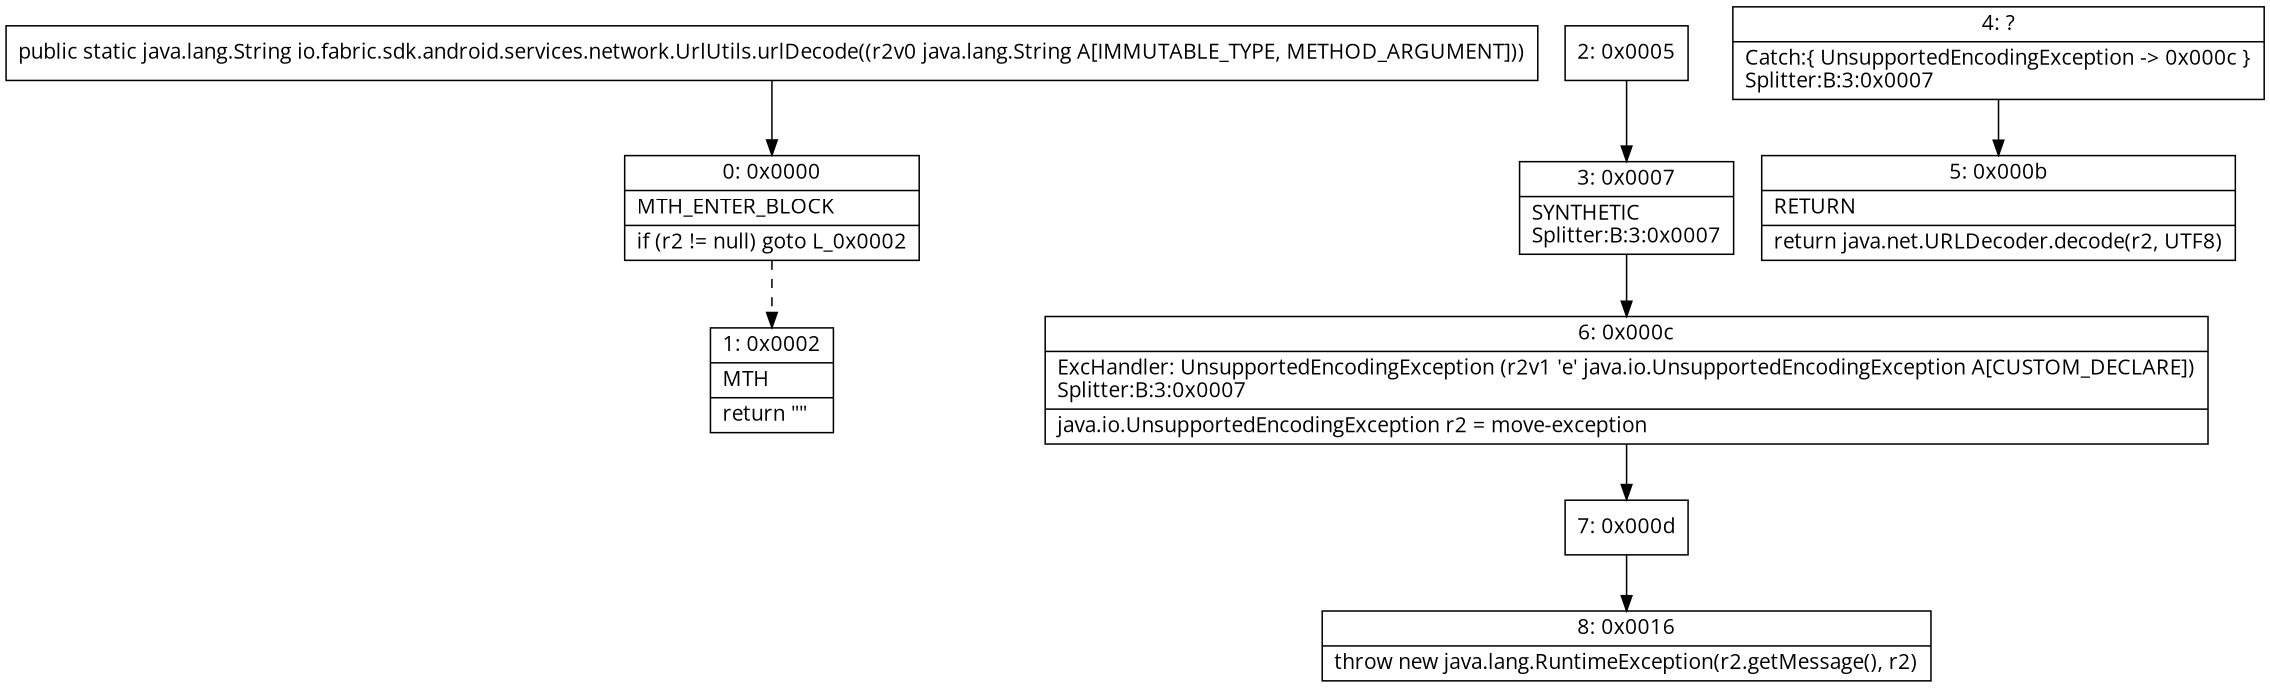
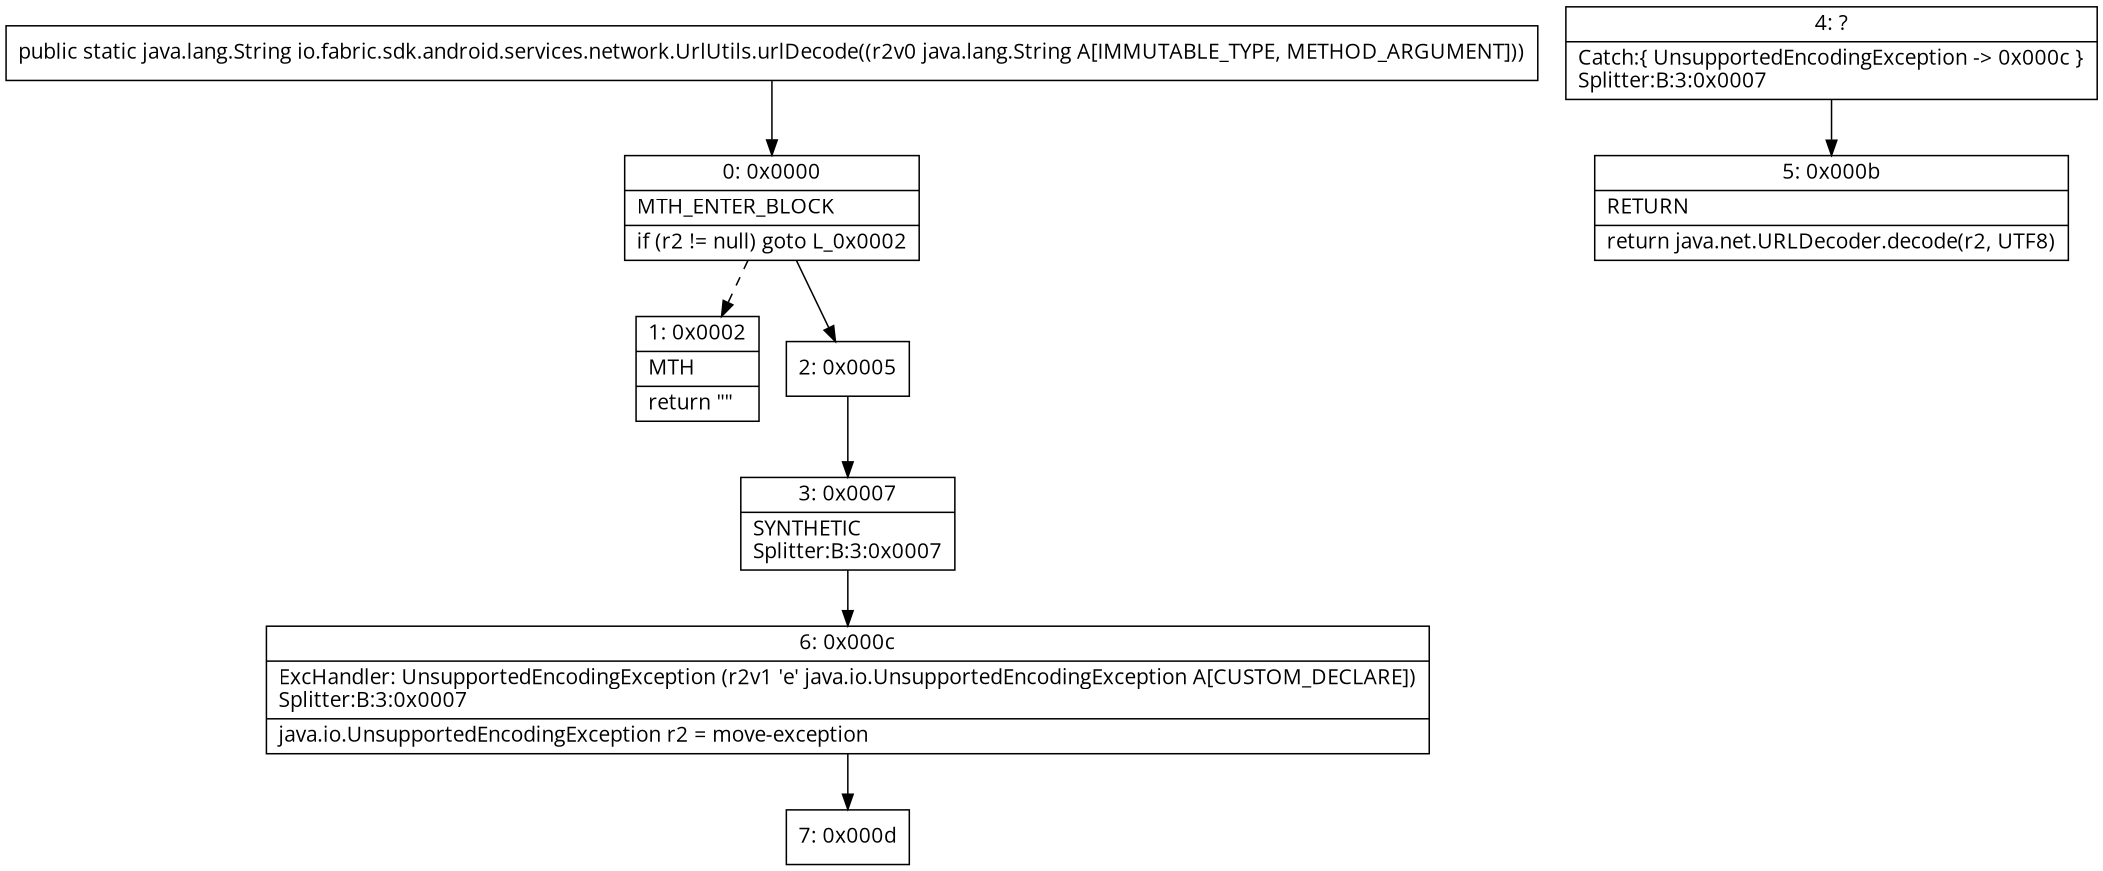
  digraph {
    fontname="Open Sans"
    node [fontname="Open Sans" shape=record]
    edge [fontname="Open Sans"]
    n1 [label="{0\:\ 0x0000|MTH_ENTER_BLOCK\l|if (r2 != null) goto L_0x0002\l}"]
    n2 [label="{1\:\ 0x0002|MTH\l|return \"\"\l}"]
    n3 [label="{2\:\ 0x0005}"]
    n4 [label="{3\:\ 0x0007|SYNTHETIC\lSplitter:B:3:0x0007\l}"]
    n5 [label="{6\:\ 0x000c|ExcHandler: UnsupportedEncodingException (r2v1 'e' java.io.UnsupportedEncodingException A[CUSTOM_DECLARE])\lSplitter:B:3:0x0007\l|java.io.UnsupportedEncodingException r2 = move\-exception\l}"]
    n6 [label="{4\:\ ?|Catch:\{ UnsupportedEncodingException \-\> 0x000c \}\lSplitter:B:3:0x0007\l}"]
    n7 [label="{5\:\ 0x000b|RETURN\l|return java.net.URLDecoder.decode(r2, UTF8)\l}"]
    n8 [label="{7\:\ 0x000d}"]
-   n9 [label="{8\:\ 0x0016|throw new java.lang.RuntimeException(r2.getMessage(), r2)\l}"]
    n10 [label="{public static java.lang.String io.fabric.sdk.android.services.network.UrlUtils.urlDecode((r2v0 java.lang.String A[IMMUTABLE_TYPE, METHOD_ARGUMENT])) }"]
    n1 -> n2 [style=dashed]
+   n1 -> n3
    n3 -> n4
    n4 -> n5
    n5 -> n8
    n6 -> n7
-   n8 -> n9
    n10 -> n1
  }
